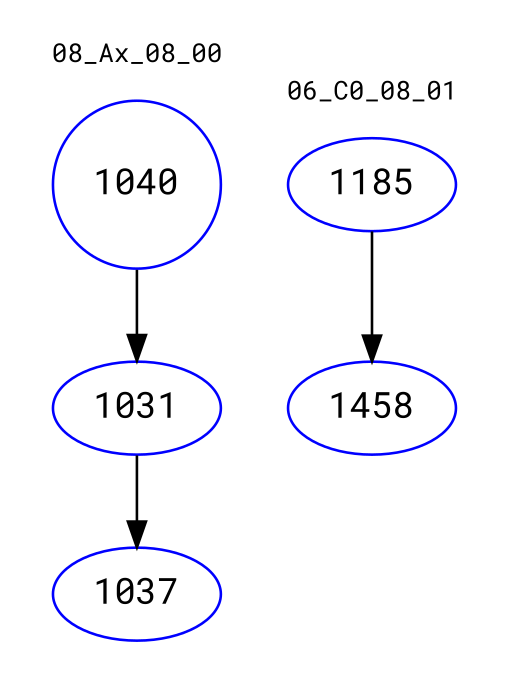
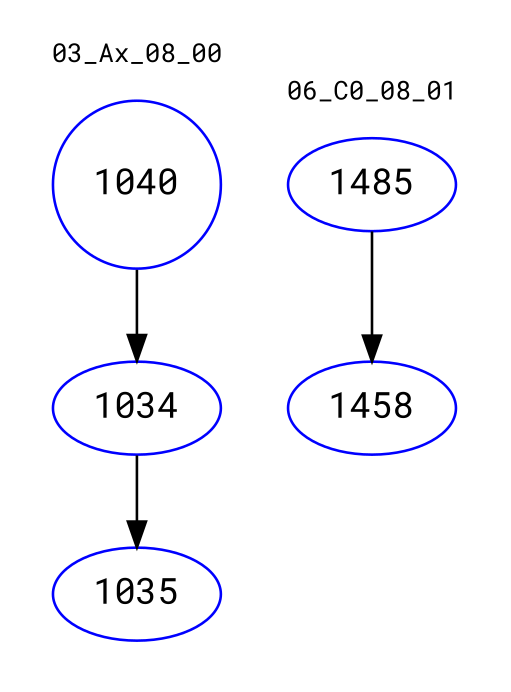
  digraph {
    fontname="Roboto Mono"
    node [color=blue fontname="Roboto Mono" shape=ellipse]
    edge [color=black fontname="Roboto Mono"]
    n1 [label=1040 shape=circle]
-   n2 [label=1031]
-   n3 [label=1037]
-   n4 [label=1185]
+   n2 [label=1034]
+   n3 [label=1035]
+   n4 [label=1485]
    n5 [label=1458]
    subgraph cluster_1 {
      color=white
      fontsize=10
-     label="08_Ax_08_00"
+     label="03_Ax_08_00"
      n1
      n2
      n3
    }
    subgraph cluster_2 {
      color=white
      fontsize=10
      label="06_C0_08_01"
      n4
      n5
    }
    n1 -> n2
    n2 -> n3
    n4 -> n5
  }
